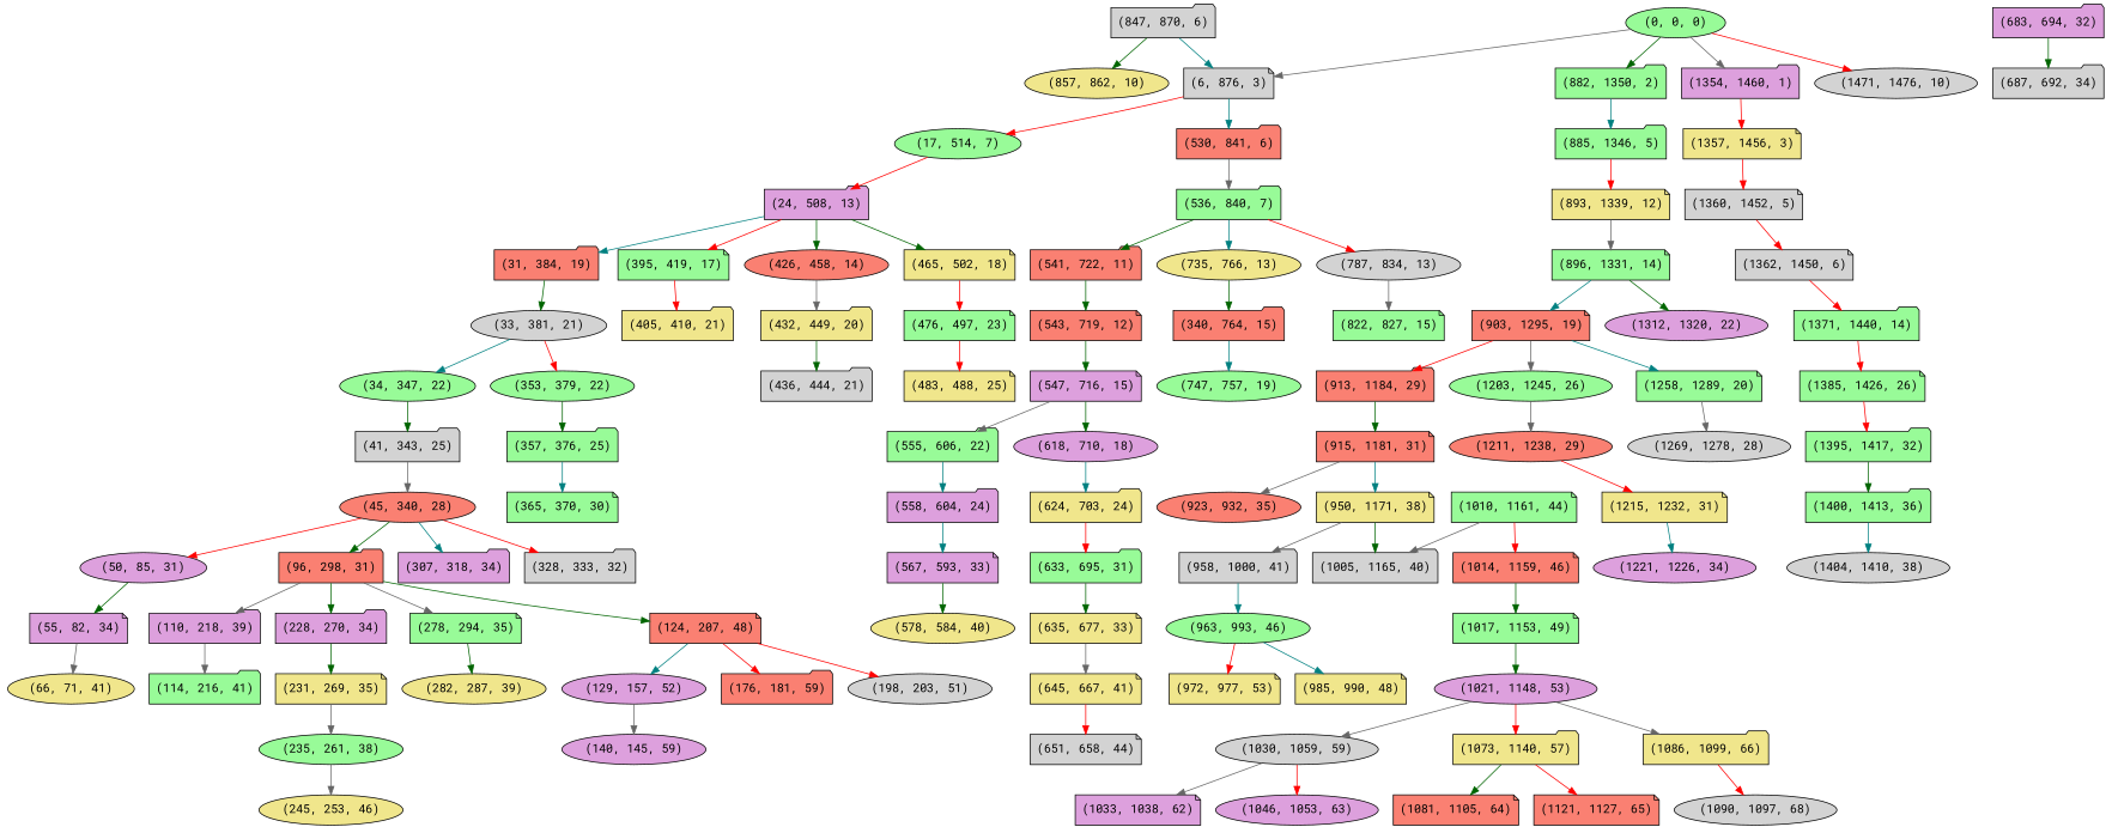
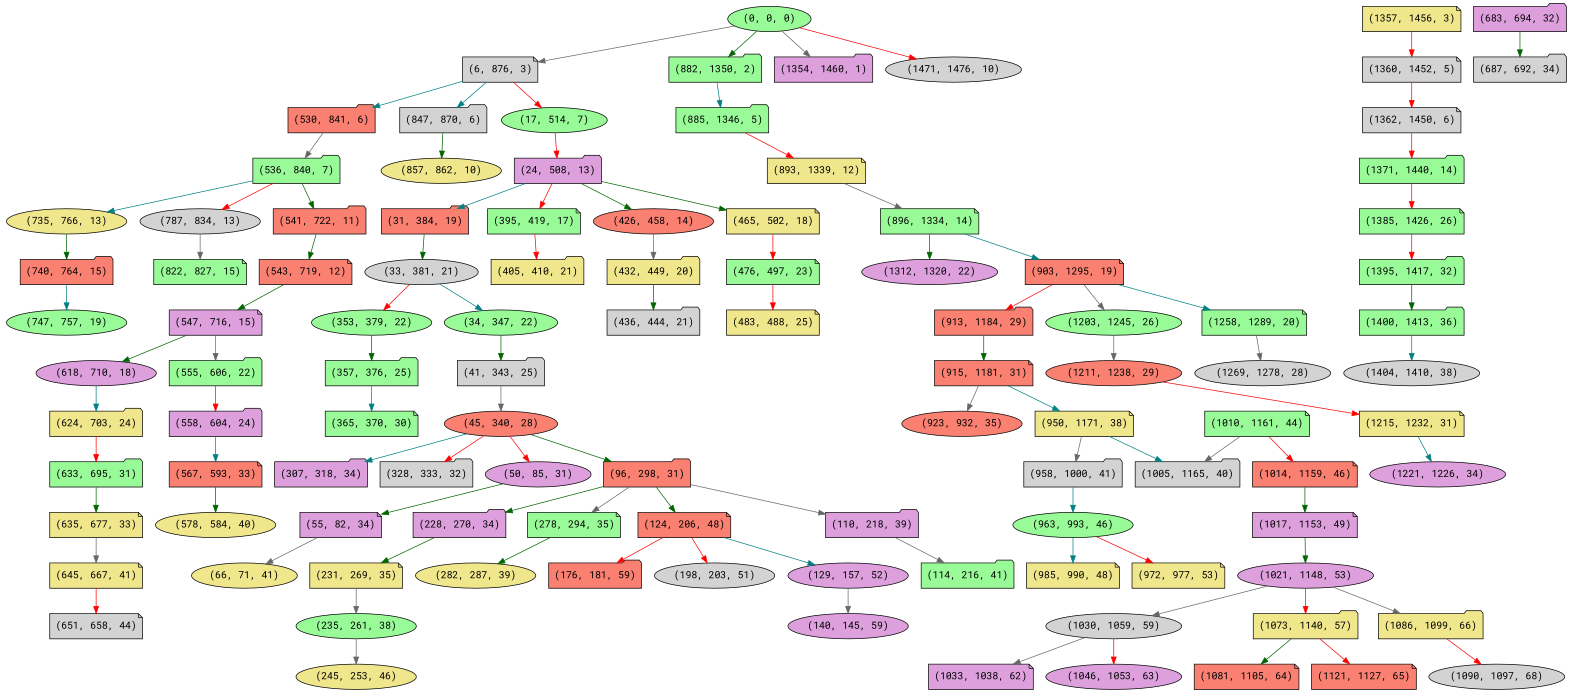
  digraph {
    fontname="Roboto Mono"
    node [fillcolor=palegreen fontname="Roboto Mono" shape=note style=filled]
    edge [color=red fontname="Roboto Mono"]
    "(0, 0, 0)" [shape=ellipse]
    "(6, 876, 3)" [fillcolor=lightgrey]
    "(882, 1350, 2)" [shape=folder]
    "(1354, 1460, 1)" [fillcolor=plum shape=folder]
    "(1471, 1476, 10)" [fillcolor=lightgrey shape=ellipse]
    "(17, 514, 7)" [shape=ellipse]
    "(530, 841, 6)" [fillcolor=salmon shape=folder]
    "(847, 870, 6)" [fillcolor=lightgrey shape=folder]
    "(885, 1346, 5)" [shape=folder]
    "(1357, 1456, 3)" [fillcolor=khaki]
    "(24, 508, 13)" [fillcolor=plum shape=folder]
    "(536, 840, 7)" [shape=folder]
    "(857, 862, 10)" [fillcolor=khaki shape=ellipse]
    "(31, 384, 19)" [fillcolor=salmon shape=folder]
    "(395, 419, 17)"
    "(426, 458, 14)" [fillcolor=salmon shape=ellipse]
    "(465, 502, 18)" [fillcolor=khaki]
    "(33, 381, 21)" [fillcolor=lightgrey shape=ellipse]
    "(405, 410, 21)" [fillcolor=khaki shape=folder]
    "(432, 449, 20)" [fillcolor=khaki shape=folder]
    "(476, 497, 23)"
    "(34, 347, 22)" [shape=ellipse]
    "(353, 379, 22)" [shape=ellipse]
    "(41, 343, 25)" [fillcolor=lightgrey shape=folder]
    "(357, 376, 25)" [shape=folder]
    "(45, 340, 28)" [fillcolor=salmon shape=ellipse]
    "(50, 85, 31)" [fillcolor=plum shape=ellipse]
    "(96, 298, 31)" [fillcolor=salmon shape=folder]
    "(307, 318, 34)" [fillcolor=plum shape=folder]
    "(328, 333, 32)" [fillcolor=lightgrey shape=folder]
    "(55, 82, 34)" [fillcolor=plum]
    "(110, 218, 39)" [fillcolor=plum shape=folder]
    "(228, 270, 34)" [fillcolor=plum shape=folder]
    "(278, 294, 35)"
-   "(124, 207, 48)" [fillcolor=salmon]
+   "(124, 207, 48)" [fillcolor=salmon label="(124, 206, 48)"]
    "(66, 71, 41)" [fillcolor=khaki shape=ellipse]
    "(114, 216, 41)" [shape=folder]
    "(231, 269, 35)" [fillcolor=khaki]
    "(282, 287, 39)" [fillcolor=khaki shape=ellipse]
    "(129, 157, 52)" [fillcolor=plum shape=ellipse]
    "(176, 181, 59)" [fillcolor=salmon shape=folder]
    "(198, 203, 51)" [fillcolor=lightgrey shape=ellipse]
    "(140, 145, 59)" [fillcolor=plum shape=ellipse]
    "(235, 261, 38)" [shape=ellipse]
    "(245, 253, 46)" [fillcolor=khaki shape=ellipse]
    "(365, 370, 30)"
    "(436, 444, 21)" [fillcolor=lightgrey shape=folder]
    "(483, 488, 25)" [fillcolor=khaki]
    "(541, 722, 11)" [fillcolor=salmon shape=folder]
    "(735, 766, 13)" [fillcolor=khaki shape=ellipse]
    "(787, 834, 13)" [fillcolor=lightgrey shape=ellipse]
    "(543, 719, 12)" [fillcolor=salmon]
-   "(740, 764, 15)" [fillcolor=salmon shape=folder label="(340, 764, 15)"]
+   "(740, 764, 15)" [fillcolor=salmon shape=folder]
    "(822, 827, 15)"
    "(547, 716, 15)" [fillcolor=plum]
    "(555, 606, 22)" [shape=folder]
    "(618, 710, 18)" [fillcolor=plum shape=ellipse]
    "(558, 604, 24)" [fillcolor=plum shape=folder]
    "(624, 703, 24)" [fillcolor=khaki shape=folder]
-   "(567, 593, 33)" [fillcolor=plum]
+   "(567, 593, 33)" [fillcolor=salmon]
    "(578, 584, 40)" [fillcolor=khaki shape=ellipse]
    "(633, 695, 31)" [shape=folder]
    "(635, 677, 33)" [fillcolor=khaki]
    "(645, 667, 41)" [fillcolor=khaki]
    "(683, 694, 32)" [fillcolor=plum shape=folder]
    "(687, 692, 34)" [fillcolor=lightgrey shape=folder]
    "(651, 658, 44)" [fillcolor=lightgrey]
    "(747, 757, 19)" [shape=ellipse]
    "(893, 1339, 12)" [fillcolor=khaki]
-   "(896, 1334, 14)" [label="(896, 1331, 14)"]
+   "(896, 1334, 14)"
    "(903, 1295, 19)" [fillcolor=salmon]
    "(1312, 1320, 22)" [fillcolor=plum shape=ellipse]
    "(913, 1184, 29)" [fillcolor=salmon shape=folder]
    "(1203, 1245, 26)" [shape=ellipse]
    "(1258, 1289, 20)"
    "(915, 1181, 31)" [fillcolor=salmon]
    "(1211, 1238, 29)" [fillcolor=salmon shape=ellipse]
    "(1269, 1278, 28)" [fillcolor=lightgrey shape=ellipse]
    "(923, 932, 35)" [fillcolor=salmon shape=ellipse]
    "(950, 1171, 38)" [fillcolor=khaki]
    "(958, 1000, 41)" [fillcolor=lightgrey shape=folder]
    "(1005, 1165, 40)" [fillcolor=lightgrey shape=folder]
    "(963, 993, 46)" [shape=ellipse]
    "(972, 977, 53)" [fillcolor=khaki]
    "(985, 990, 48)" [fillcolor=khaki]
    "(1010, 1161, 44)"
    "(1014, 1159, 46)" [fillcolor=salmon]
-   "(1017, 1153, 49)"
+   "(1017, 1153, 49)" [fillcolor=plum]
    "(1021, 1148, 53)" [fillcolor=plum shape=ellipse]
    "(1030, 1059, 59)" [fillcolor=lightgrey shape=ellipse]
    "(1073, 1140, 57)" [fillcolor=khaki shape=folder]
    "(1086, 1099, 66)" [fillcolor=khaki shape=folder]
    "(1033, 1038, 62)" [fillcolor=plum]
    "(1046, 1053, 63)" [fillcolor=plum shape=ellipse]
    "(1081, 1105, 64)" [fillcolor=salmon]
    "(1121, 1127, 65)" [fillcolor=salmon]
    "(1090, 1097, 68)" [fillcolor=lightgrey shape=ellipse]
    "(1215, 1232, 31)" [fillcolor=khaki]
    "(1221, 1226, 34)" [fillcolor=plum shape=ellipse]
    "(1360, 1452, 5)" [fillcolor=lightgrey]
    "(1362, 1450, 6)" [fillcolor=lightgrey]
    "(1371, 1440, 14)" [shape=folder]
    "(1385, 1426, 26)"
    "(1395, 1417, 32)" [shape=folder]
    "(1400, 1413, 36)" [shape=folder]
    "(1404, 1410, 38)" [fillcolor=lightgrey shape=ellipse]
    "(0, 0, 0)" -> "(6, 876, 3)" [color=gray40]
    "(0, 0, 0)" -> "(882, 1350, 2)" [color=darkgreen]
    "(0, 0, 0)" -> "(1354, 1460, 1)" [color=gray40]
    "(0, 0, 0)" -> "(1471, 1476, 10)"
    "(6, 876, 3)" -> "(17, 514, 7)"
    "(6, 876, 3)" -> "(530, 841, 6)" [color=teal]
-   "(847, 870, 6)" -> "(6, 876, 3)" [color=teal]
+   "(6, 876, 3)" -> "(847, 870, 6)" [color=teal]
    "(882, 1350, 2)" -> "(885, 1346, 5)" [color=teal]
-   "(1354, 1460, 1)" -> "(1357, 1456, 3)"
    "(17, 514, 7)" -> "(24, 508, 13)"
    "(530, 841, 6)" -> "(536, 840, 7)" [color=gray40]
    "(847, 870, 6)" -> "(857, 862, 10)" [color=darkgreen]
    "(885, 1346, 5)" -> "(893, 1339, 12)"
    "(1357, 1456, 3)" -> "(1360, 1452, 5)"
    "(24, 508, 13)" -> "(31, 384, 19)" [color=teal]
    "(24, 508, 13)" -> "(395, 419, 17)"
    "(24, 508, 13)" -> "(426, 458, 14)" [color=darkgreen]
    "(24, 508, 13)" -> "(465, 502, 18)" [color=darkgreen]
    "(536, 840, 7)" -> "(541, 722, 11)" [color=darkgreen]
    "(536, 840, 7)" -> "(735, 766, 13)" [color=teal]
    "(536, 840, 7)" -> "(787, 834, 13)"
    "(31, 384, 19)" -> "(33, 381, 21)" [color=darkgreen]
    "(395, 419, 17)" -> "(405, 410, 21)"
    "(426, 458, 14)" -> "(432, 449, 20)" [color=gray40]
    "(465, 502, 18)" -> "(476, 497, 23)"
    "(33, 381, 21)" -> "(34, 347, 22)" [color=teal]
    "(33, 381, 21)" -> "(353, 379, 22)"
    "(432, 449, 20)" -> "(436, 444, 21)" [color=darkgreen]
    "(476, 497, 23)" -> "(483, 488, 25)"
    "(34, 347, 22)" -> "(41, 343, 25)" [color=darkgreen]
    "(353, 379, 22)" -> "(357, 376, 25)" [color=darkgreen]
    "(41, 343, 25)" -> "(45, 340, 28)" [color=gray40]
    "(357, 376, 25)" -> "(365, 370, 30)" [color=teal]
    "(45, 340, 28)" -> "(50, 85, 31)"
    "(45, 340, 28)" -> "(96, 298, 31)" [color=darkgreen]
    "(45, 340, 28)" -> "(307, 318, 34)" [color=teal]
    "(45, 340, 28)" -> "(328, 333, 32)"
    "(50, 85, 31)" -> "(55, 82, 34)" [color=darkgreen]
    "(96, 298, 31)" -> "(110, 218, 39)" [color=gray40]
    "(96, 298, 31)" -> "(228, 270, 34)" [color=darkgreen]
    "(96, 298, 31)" -> "(278, 294, 35)" [color=gray40]
    "(96, 298, 31)" -> "(124, 207, 48)" [color=darkgreen]
    "(55, 82, 34)" -> "(66, 71, 41)" [color=gray40]
    "(110, 218, 39)" -> "(114, 216, 41)" [color=gray40]
    "(228, 270, 34)" -> "(231, 269, 35)" [color=darkgreen]
    "(278, 294, 35)" -> "(282, 287, 39)" [color=darkgreen]
    "(124, 207, 48)" -> "(129, 157, 52)" [color=teal]
    "(124, 207, 48)" -> "(176, 181, 59)"
    "(124, 207, 48)" -> "(198, 203, 51)"
    "(231, 269, 35)" -> "(235, 261, 38)" [color=gray40]
    "(129, 157, 52)" -> "(140, 145, 59)" [color=gray40]
    "(235, 261, 38)" -> "(245, 253, 46)" [color=gray40]
    "(541, 722, 11)" -> "(543, 719, 12)" [color=darkgreen]
    "(735, 766, 13)" -> "(740, 764, 15)" [color=darkgreen]
    "(787, 834, 13)" -> "(822, 827, 15)" [color=gray40]
    "(543, 719, 12)" -> "(547, 716, 15)" [color=darkgreen]
    "(740, 764, 15)" -> "(747, 757, 19)" [color=teal]
    "(547, 716, 15)" -> "(555, 606, 22)" [color=gray40]
    "(547, 716, 15)" -> "(618, 710, 18)" [color=darkgreen]
-   "(555, 606, 22)" -> "(558, 604, 24)" [color=teal]
+   "(555, 606, 22)" -> "(558, 604, 24)"
    "(618, 710, 18)" -> "(624, 703, 24)" [color=teal]
    "(558, 604, 24)" -> "(567, 593, 33)" [color=teal]
    "(624, 703, 24)" -> "(633, 695, 31)"
    "(567, 593, 33)" -> "(578, 584, 40)" [color=darkgreen]
    "(633, 695, 31)" -> "(635, 677, 33)" [color=darkgreen]
    "(635, 677, 33)" -> "(645, 667, 41)" [color=gray40]
    "(645, 667, 41)" -> "(651, 658, 44)"
    "(683, 694, 32)" -> "(687, 692, 34)" [color=darkgreen]
    "(893, 1339, 12)" -> "(896, 1334, 14)" [color=gray40]
    "(896, 1334, 14)" -> "(903, 1295, 19)" [color=teal]
    "(896, 1334, 14)" -> "(1312, 1320, 22)" [color=darkgreen]
    "(903, 1295, 19)" -> "(913, 1184, 29)"
    "(903, 1295, 19)" -> "(1203, 1245, 26)" [color=gray40]
    "(903, 1295, 19)" -> "(1258, 1289, 20)" [color=teal]
    "(913, 1184, 29)" -> "(915, 1181, 31)" [color=darkgreen]
    "(1203, 1245, 26)" -> "(1211, 1238, 29)" [color=gray40]
    "(1258, 1289, 20)" -> "(1269, 1278, 28)" [color=gray40]
    "(915, 1181, 31)" -> "(923, 932, 35)" [color=gray40]
    "(915, 1181, 31)" -> "(950, 1171, 38)" [color=teal]
    "(1211, 1238, 29)" -> "(1215, 1232, 31)"
    "(950, 1171, 38)" -> "(958, 1000, 41)" [color=gray40]
-   "(950, 1171, 38)" -> "(1005, 1165, 40)" [color=darkgreen]
+   "(950, 1171, 38)" -> "(1005, 1165, 40)" [color=teal]
    "(958, 1000, 41)" -> "(963, 993, 46)" [color=teal]
    "(963, 993, 46)" -> "(972, 977, 53)"
    "(963, 993, 46)" -> "(985, 990, 48)" [color=teal]
    "(1010, 1161, 44)" -> "(1005, 1165, 40)" [color=gray40]
    "(1010, 1161, 44)" -> "(1014, 1159, 46)"
    "(1014, 1159, 46)" -> "(1017, 1153, 49)" [color=darkgreen]
    "(1017, 1153, 49)" -> "(1021, 1148, 53)" [color=darkgreen]
    "(1021, 1148, 53)" -> "(1030, 1059, 59)" [color=gray40]
    "(1021, 1148, 53)" -> "(1073, 1140, 57)"
    "(1021, 1148, 53)" -> "(1086, 1099, 66)" [color=gray40]
    "(1030, 1059, 59)" -> "(1033, 1038, 62)" [color=gray40]
    "(1030, 1059, 59)" -> "(1046, 1053, 63)"
    "(1073, 1140, 57)" -> "(1081, 1105, 64)" [color=darkgreen]
    "(1073, 1140, 57)" -> "(1121, 1127, 65)"
    "(1086, 1099, 66)" -> "(1090, 1097, 68)"
    "(1215, 1232, 31)" -> "(1221, 1226, 34)" [color=teal]
    "(1360, 1452, 5)" -> "(1362, 1450, 6)"
    "(1362, 1450, 6)" -> "(1371, 1440, 14)"
    "(1371, 1440, 14)" -> "(1385, 1426, 26)"
    "(1385, 1426, 26)" -> "(1395, 1417, 32)"
    "(1395, 1417, 32)" -> "(1400, 1413, 36)" [color=darkgreen]
    "(1400, 1413, 36)" -> "(1404, 1410, 38)" [color=teal]
  }
